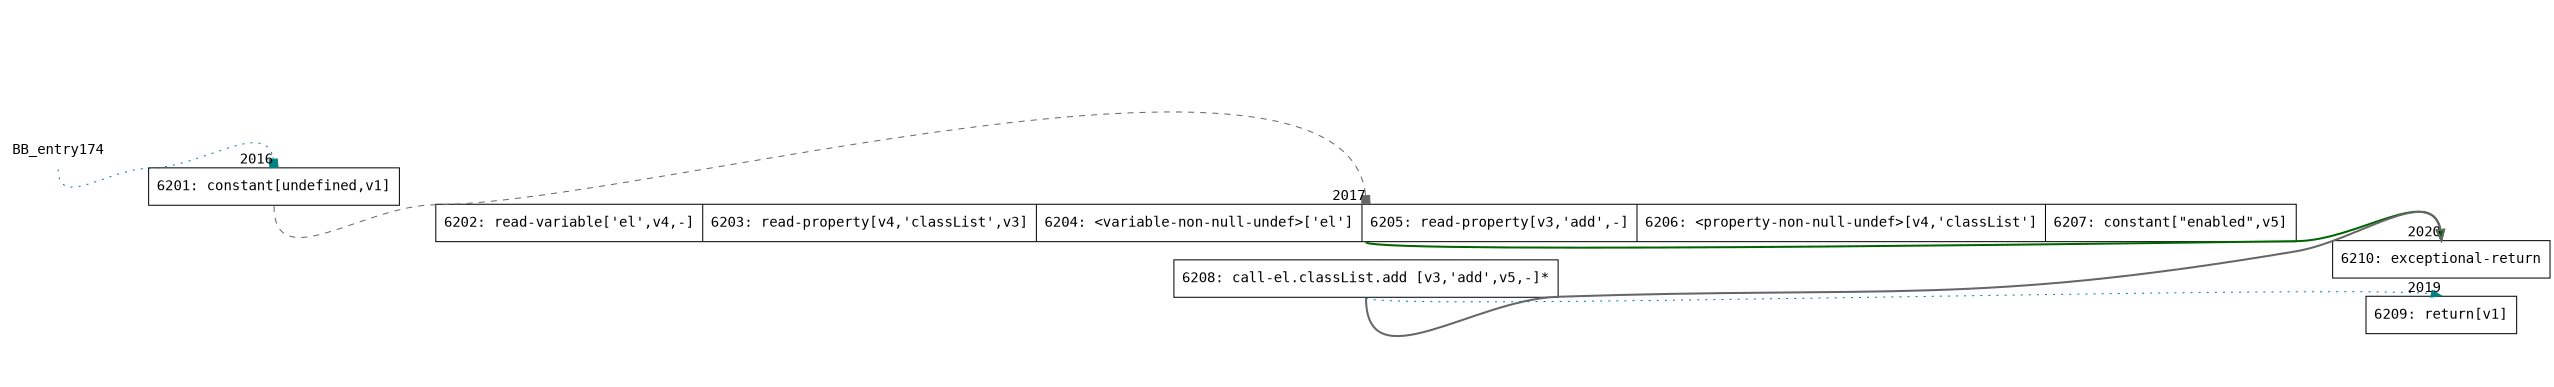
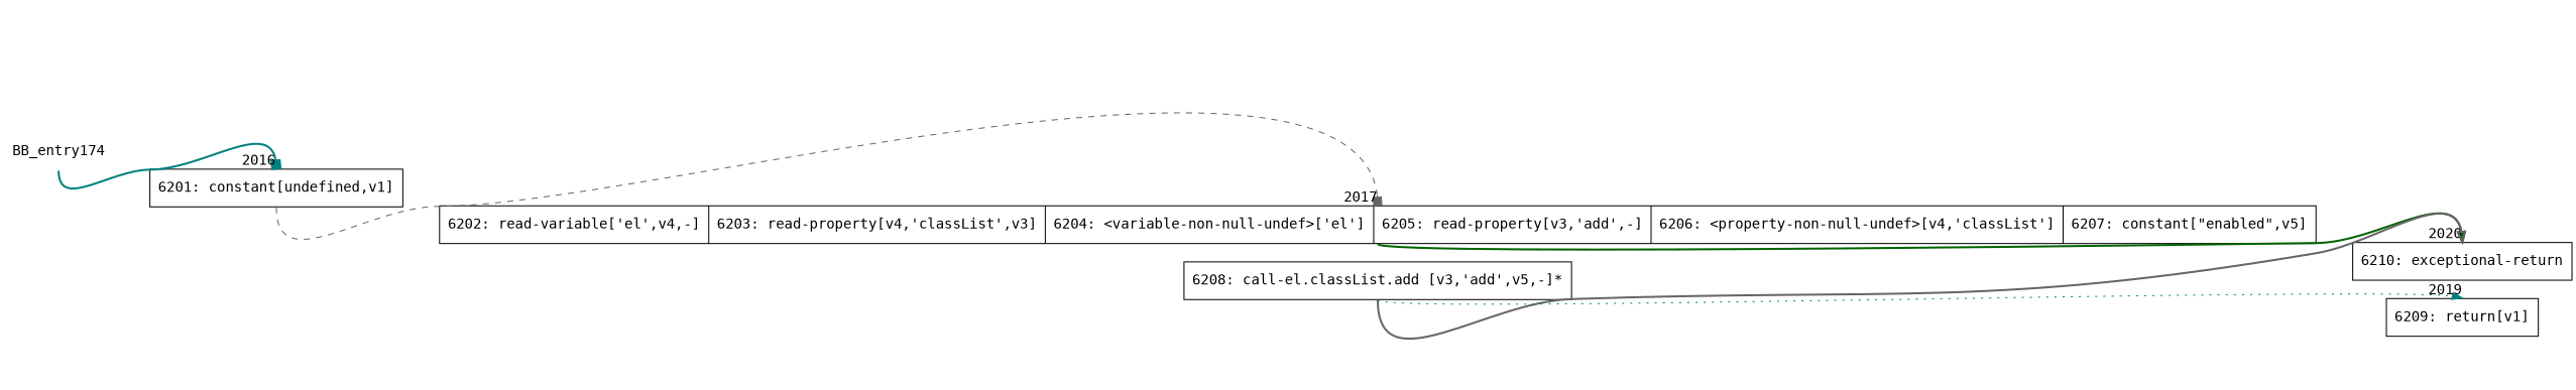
  digraph {
    fontname="DejaVu Sans Mono"
    rankdir=LR
    node [fontname="DejaVu Sans Mono" shape=record]
    edge [arrowhead=box color=teal fontname="DejaVu Sans Mono" headport=n style=dotted tailport=s]
    n1 [label=BB_entry174 shape=none]
    n2 [label="{6201: constant[undefined,v1]}"]
    n3 [label="{6202: read-variable['el',v4,-]|6203: read-property[v4,'classList',v3]|6204: \<variable-non-null-undef\>['el']|6205: read-property[v3,'add',-]|6206: \<property-non-null-undef\>[v4,'classList']|6207: constant[\"enabled\",v5]}"]
    n4 [label="{6210: exceptional-return}"]
    n5 [label="{6208: call-el.classList.add [v3,'add',v5,-]*}"]
    n6 [label="{6209: return[v1]}"]
-   n1 -> n2 [headlabel="    2016"]
+   n1 -> n2 [headlabel="    2016" style=bold]
    n2 -> n3 [color=gray40 headlabel="      2017" style=dashed]
    n3 -> n4 [arrowhead=normal color=darkgreen headlabel="      2020" style=bold]
    n5 -> n4 [arrowhead=onormal color=gray40 style=bold]
    n5 -> n6 [arrowhead=normal headlabel="      2019"]
  }
